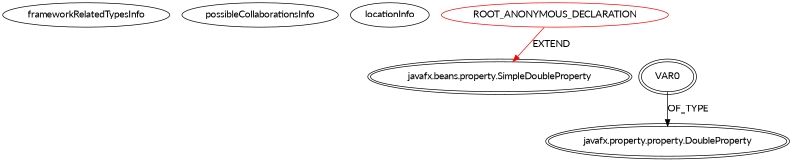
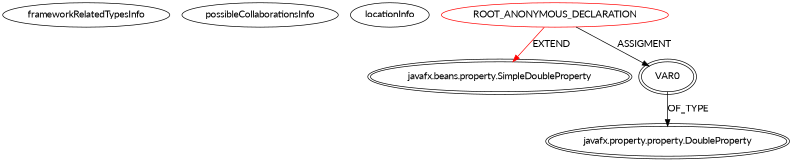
  digraph {
    fontname=Lato
    node [fontname=Lato]
    edge [fontname=Lato]
    frameworkRelatedTypesInfo [0="javafx.beans.property.SimpleDoubleProperty"]
    possibleCollaborationsInfo
    locationInfo [contextSignature="javafx.beans.property.DoubleProperty gapProperty()" filePath="/Jojal-RadialMenu/RadialMenu-master/src/main/java/fr/jojal/widget/radial/item/RadialItem.java" graphId=695 projectName="Jojal-RadialMenu"]
    n4 [color=red isFrameworkType=false label=ROOT_ANONYMOUS_DECLARATION vertexType=ROOT_ANONYMOUS_DECLARATION]
    n5 [isFrameworkType=true label="javafx.beans.property.SimpleDoubleProperty" peripheries=2 vertexType=FRAMEWORK_CLASS_TYPE]
    n6 [isFrameworkType=true label=VAR0 peripheries=2 vertexType=OUTSIDE_VARIABLE_EXPRESION]
    n7 [isFrameworkType=true label="javafx.property.property.DoubleProperty" peripheries=2 vertexType=FRAMEWORK_CLASS_TYPE]
    n4 -> n5 [color=red label=EXTEND]
+   n4 -> n6 [label=ASSIGMENT]
    n6 -> n7 [label=OF_TYPE]
  }
